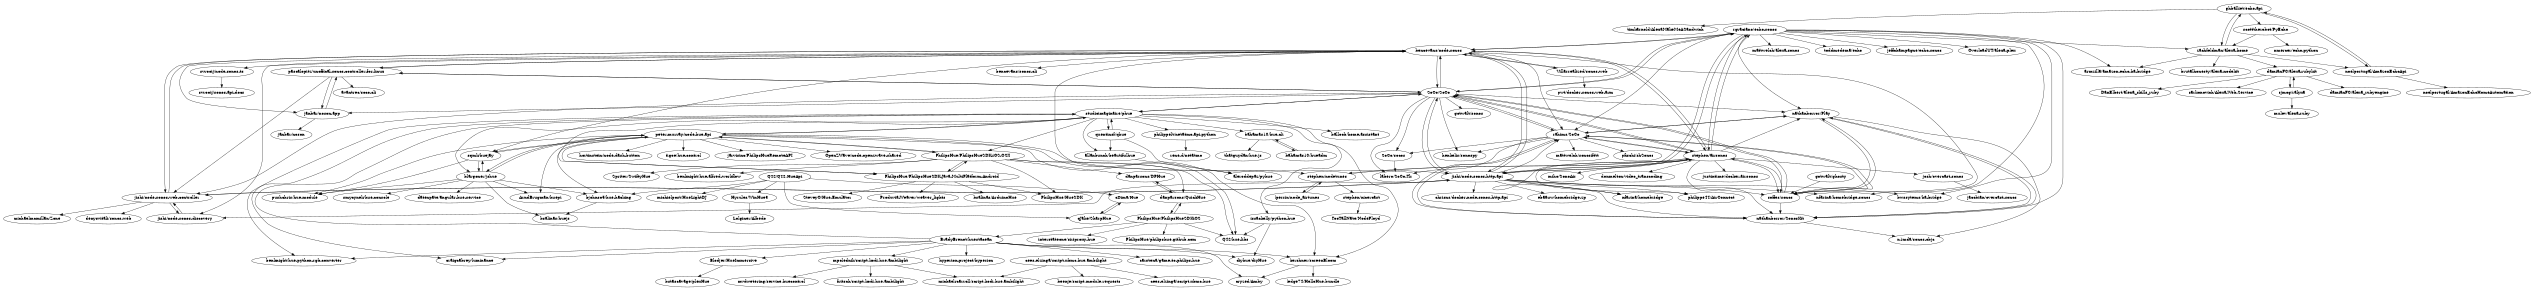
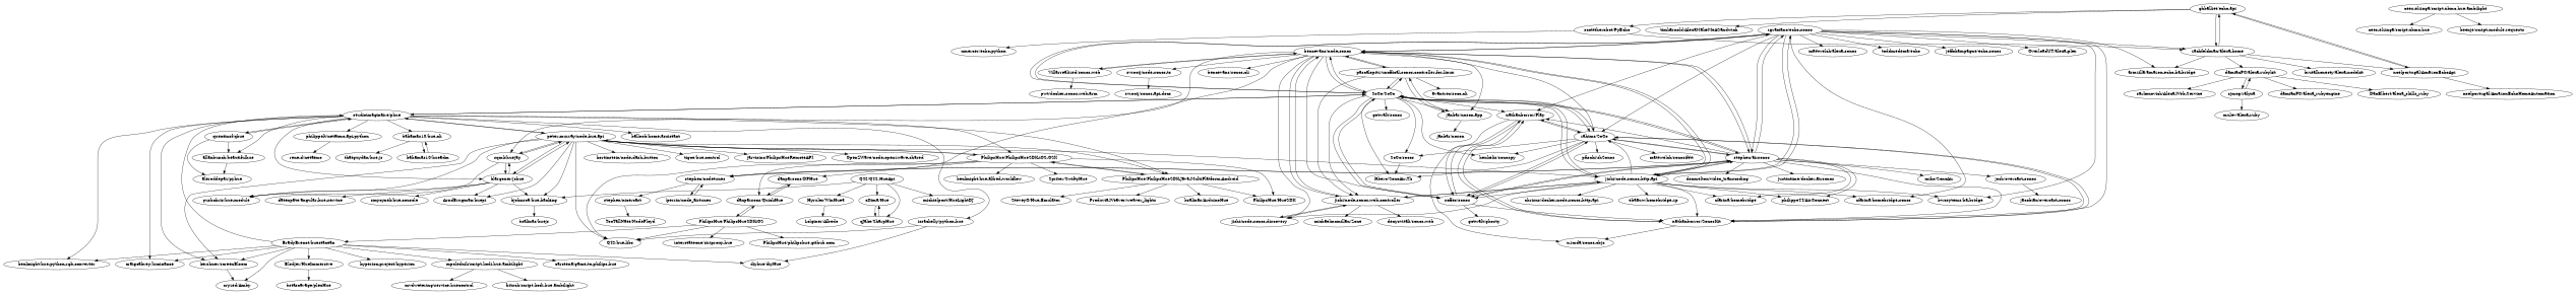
  digraph {
    "ghballiet/echo-api" [l="-40.188,38.276"]
    "noelportugal/AmazonEchoApi" [l="-40.172,38.268"]
    "zachfeldman/alexa-home" [l="-40.193,38.297"]
    "scotttherobot/PyEcho" [l="-40.168,38.291"]
    "timkarnold/AlexaMakeMeASandwich" [l="-40.194,38.256"]
    "noelportugal/AmazonEchoHomeAutomation" [l="-40.162,38.249"]
    "armzilla/amazon-echo-ha-bridge" [l="-24.871,23.223"]
    "brutalhonesty/alexa-nodekit" [l="2.593,40.073"]
    "damianFC/alexa-rubykit" [l="-40.123,38.279"]
    "nmercer/echo-python" [l="-40.15,38.298"]
    "sjmog/ralyxa" [l="-40.097,38.265"]
    "damianFC/alexa_rubyengine" [l="-40.113,38.294"]
    "DanElbert/alexa_skills_ruby" [l="-40.097,38.287"]
    "sarkonovich/Alexa-Web-Service" [l="-40.122,38.261"]
    "pascalopitz/unoffical-sonos-controller-for-linux" [l="-40.362,38.411"]
    "janbar/noson-app" [l="-40.351,38.43"]
    "bencevans/node-sonos" [l="-40.327,38.378"]
    "SoCo/SoCo" [l="-40.343,38.392"]
    "jishi/node-sonos-web-controller" [l="-40.366,38.375"]
    "avantrec/soco-cli" [l="-40.379,38.449"]
    "janbar/noson" [l="-40.347,38.455"]
    "jishi/node-sonos-http-api" [l="-40.339,38.362"]
    "rgraciano/echo-sonos" [l="-40.291,38.355"]
    "stephen/airsonos" [l="-40.279,38.397"]
    "jishi/node-sonos-discovery" [l="-40.368,38.355"]
    "rahims/SoCo" [l="-40.305,38.395"]
    "soffes/sonos" [l="-40.303,38.376"]
    "Villarrealized/sonos-web" [l="-40.32,38.337"]
    "sqmk/huejay" [l="-40.435,38.397"]
    "stephen/nodetunes" [l="-40.264,38.43"]
    "svrooij/node-sonos-ts" [l="-40.338,38.327"]
    "bencevans/sonos-cli" [l="-40.267,38.354"]
    "studioimaginaire/phue" [l="-40.478,38.355"]
    "SoCo/socos" [l="-40.324,38.426"]
    "henkelis/sonospy" [l="-40.308,38.42"]
-   "labero/SoCo-Tk" [l="-40.325,38.411"]
+   "labero/SoCo-Tk" [l="-40.325,38.411" label="labero/SonoAir-Tk"]
    "gotwalt/sonos" [l="-40.388,38.404"]
    "nathanborror/Play" [l="-40.271,38.378"]
    "denysvitali/sonos-web" [l="-16.534,-1.013"]
    "michaelmcmillan/Zone" [l="-40.395,38.368"]
    "chrisns/docker-node-sonos-http-api" [l="-40.36,38.33"]
    "philippe44/AirConnect" [l="-7.755,-19.565"]
    "nfarina/homebridge" [l="-40.231,39.143"]
    "nfarina/homebridge-sonos" [l="-40.307,38.99"]
    "ebaauw/homebridge-zp" [l="-40.3,39.04"]
    "bwssytems/ha-bridge" [l="-24.863,23.388"]
    "nathanborror/SonosKit" [l="-40.285,38.371"]
    "mattwelch/alexa-sonos" [l="-40.255,38.34"]
    "toddmedema/echo" [l="-37.389,40.059"]
    "jeffchampagne/echo-sonos" [l="-40.269,38.335"]
    "OverloadUT/alexa-plex" [l="-40.261,38.314"]
    "miho/SonoAir" [l="-40.23,38.419"]
    "donmelton/video_transcoding" [l="-48.71,2.491"]
    "justintime/docker-airsonos" [l="-40.234,38.395"]
    "josh/overcast-sonos" [l="-40.204,38.403"]
    "mattwelch/sonosifttt" [l="-40.291,38.43"]
    "pfischi/shSonos" [l="-40.1,38.643"]
    "gotwalt/ghosty" [l="-40.289,38.328"]
    "pwt/docker-sonos-web-arm" [l="-40.315,38.313"]
    "peter-murray/node-hue-api" [l="-40.486,38.39"]
    "blargoner/jshue" [l="-40.465,38.412"]
    "pushchris/hue-module" [l="-40.459,38.396"]
    "lperrin/node_airtunes" [l="-40.255,38.456"]
    "stephen/nicercast" [l="-40.224,38.457"]
    "svrooij/sonos-api-docs" [l="-40.34,38.305"]
    "PhilipsHue/PhilipsHueSDK-iOS-OSX" [l="-40.544,38.392"]
    "kershner/screenBloom" [l="-40.533,38.328"]
    "PhilipsHue/PhilipsHueSDK-Java-MultiPlatform-Android" [l="-40.533,38.412"]
    "quentinsf/qhue" [l="-40.451,38.337"]
    "benknight/hue-python-rgb-converter" [l="-40.506,38.322"]
    "allanbunch/beautifulhue" [l="-40.463,38.323"]
    "issackelly/python-hue" [l="-40.527,38.365"]
    "craigcabrey/luminance" [l="-40.498,38.306"]
    "philippelt/netatmo-api-python" [l="-40.517,38.347"]
    "bahamas10/hue-cli" [l="-40.461,38.287"]
    "balloob/home-assistant" [l="-32.617,39.694"]
    "n1mda/sonos-objc" [l="-40.249,38.368"]
    "jacobian/overcast-sonos" [l="-40.172,38.409"]
    "bjohnso5/hue-hacking" [l="-40.489,38.447"]
    "hortinstein/node-dash-button" [l="-39.488,39.849"]
    "Q42/hue-libs" [l="-40.558,38.374"]
    "tigoe/hue-control" [l="-40.502,38.427"]
    "ArndBrugman/huepi" [l="-40.485,38.413"]
    "jarvisinc/PhilipsHueRemoteAPI" [l="-40.506,38.408"]
    "OpenZWave/node-openzwave-shared" [l="-39.105,40.471"]
    "bsalinas/huejs" [l="-40.474,38.436"]
    "smycynek/hue-console" [l="-40.449,38.427"]
    "datenpate/angular-hue-service" [l="-40.454,38.44"]
    "PhilipsHue/HueSDK" [l="-40.561,38.415"]
    "danparsons/DPHue" [l="-40.582,38.389"]
    "danparsons/QuickHue" [l="-40.604,38.383"]
    "Spriter/SwiftyHue" [l="-40.586,38.41"]
    "benknight/hue-alfred-workflow" [l="-46.871,-2.393"]
    "cryzed/Amby" [l="-40.552,38.31"]
-   "ledge74/HelloHue.bundle" [l="-40.578,38.321"]
    "bsalinas/ArduinoHue" [l="-40.542,38.446"]
    "SteveyO/Hue-Emulator" [l="-40.574,38.442"]
    "Produvia-Weaver/weaver_lights" [l="-40.544,38.43"]
    "aleroddepaz/pyhue" [l="-40.441,38.319"]
    "diyhue/diyHue" [l="-37.644,39.987"]
    "rene-d/netatmo" [l="-40.549,38.346"]
    "bahamas10/hueadm" [l="-40.465,38.261"]
    "thatguydan/hue.js" [l="-40.439,38.267"]
    "PhilipsHue/PhilipsHueSDKiOS" [l="-40.625,38.373"]
    "BradyBrenot/huestacean" [l="-40.535,38.296"]
    "mpolednik/script.kodi.hue.ambilight" [l="-40.562,38.238"]
    "hyperion-project/hyperion" [l="-37.752,39.984"]
    "Blodjer/HueImmersive" [l="-40.588,38.274"]
    "carstena/game-to-philips-hue" [l="-40.542,38.271"]
    "TooTallNate/NodeFloyd" [l="-40.202,38.474"]
    "Q42/Q42.HueApi" [l="-40.514,38.509"]
    "cDima/Hue" [l="-40.544,38.515"]
    "qJake/SharpHue" [l="-40.533,38.525"]
    "michielpost/HueLightDJ" [l="-40.497,38.529"]
    "Hyrules/WinHue3" [l="-40.527,38.546"]
    "Lolginer/Albedo" [l="-40.535,38.567"]
    "fritsch/script.kodi.hue.ambilight" [l="-40.568,38.217"]
-   "michaelrcarroll/script.kodi.hue.ambilight" [l="-40.58,38.203"]
    "mvdwetering/service.huecontrol" [l="-40.582,38.229"]
    "bstascavage/plexHue" [l="-40.618,38.273"]
    "interstateone/siriproxy-hue" [l="-40.663,38.377"]
    "PhilipsHue/philipshue.github.com" [l="-40.648,38.36"]
    "mulev/alexa-ruby" [l="-40.075,38.254"]
    "cees-elzinga/script.xbmc.hue.ambilight" [l="-40.598,38.174"]
    "cees-elzinga/script.xbmc.hue" [l="-40.596,38.154"]
    "beenje/script.module.requests" [l="-40.62,38.164"]
    "ghballiet/echo-api" -> "noelportugal/AmazonEchoApi"
    "ghballiet/echo-api" -> "zachfeldman/alexa-home"
    "ghballiet/echo-api" -> "scotttherobot/PyEcho"
    "ghballiet/echo-api" -> "timkarnold/AlexaMakeMeASandwich"
    "noelportugal/AmazonEchoApi" -> "ghballiet/echo-api"
    "noelportugal/AmazonEchoApi" -> "noelportugal/AmazonEchoHomeAutomation"
    "zachfeldman/alexa-home" -> "ghballiet/echo-api"
    "zachfeldman/alexa-home" -> "noelportugal/AmazonEchoApi"
    "zachfeldman/alexa-home" -> "armzilla/amazon-echo-ha-bridge" [e=1]
    "zachfeldman/alexa-home" -> "brutalhonesty/alexa-nodekit" [e=1]
    "zachfeldman/alexa-home" -> "damianFC/alexa-rubykit"
    "scotttherobot/PyEcho" -> "zachfeldman/alexa-home"
    "scotttherobot/PyEcho" -> "nmercer/echo-python"
    "damianFC/alexa-rubykit" -> "sjmog/ralyxa"
    "damianFC/alexa-rubykit" -> "damianFC/alexa_rubyengine"
    "damianFC/alexa-rubykit" -> "DanElbert/alexa_skills_ruby"
    "damianFC/alexa-rubykit" -> "sarkonovich/Alexa-Web-Service"
    "sjmog/ralyxa" -> "damianFC/alexa-rubykit"
    "sjmog/ralyxa" -> "mulev/alexa-ruby"
    "pascalopitz/unoffical-sonos-controller-for-linux" -> "janbar/noson-app"
    "pascalopitz/unoffical-sonos-controller-for-linux" -> "bencevans/node-sonos"
    "pascalopitz/unoffical-sonos-controller-for-linux" -> "SoCo/SoCo"
    "pascalopitz/unoffical-sonos-controller-for-linux" -> "jishi/node-sonos-web-controller"
    "pascalopitz/unoffical-sonos-controller-for-linux" -> "avantrec/soco-cli"
    "janbar/noson-app" -> "pascalopitz/unoffical-sonos-controller-for-linux"
    "janbar/noson-app" -> "janbar/noson"
    "bencevans/node-sonos" -> "pascalopitz/unoffical-sonos-controller-for-linux"
    "bencevans/node-sonos" -> "janbar/noson-app"
    "bencevans/node-sonos" -> "SoCo/SoCo"
    "bencevans/node-sonos" -> "jishi/node-sonos-web-controller"
    "bencevans/node-sonos" -> "jishi/node-sonos-http-api"
    "bencevans/node-sonos" -> "rgraciano/echo-sonos"
    "bencevans/node-sonos" -> "stephen/airsonos"
    "bencevans/node-sonos" -> "jishi/node-sonos-discovery"
    "bencevans/node-sonos" -> "rahims/SoCo"
    "bencevans/node-sonos" -> "soffes/sonos"
    "bencevans/node-sonos" -> "Villarrealized/sonos-web"
    "bencevans/node-sonos" -> "sqmk/huejay"
    "bencevans/node-sonos" -> "stephen/nodetunes"
    "bencevans/node-sonos" -> "svrooij/node-sonos-ts"
    "bencevans/node-sonos" -> "bencevans/sonos-cli"
    "SoCo/SoCo" -> "pascalopitz/unoffical-sonos-controller-for-linux"
    "SoCo/SoCo" -> "janbar/noson-app"
    "SoCo/SoCo" -> "bencevans/node-sonos"
    "SoCo/SoCo" -> "jishi/node-sonos-web-controller"
    "SoCo/SoCo" -> "jishi/node-sonos-http-api"
    "SoCo/SoCo" -> "rgraciano/echo-sonos"
    "SoCo/SoCo" -> "stephen/airsonos"
    "SoCo/SoCo" -> "rahims/SoCo"
    "SoCo/SoCo" -> "soffes/sonos"
    "SoCo/SoCo" -> "studioimaginaire/phue"
    "SoCo/SoCo" -> "SoCo/socos"
    "SoCo/SoCo" -> "henkelis/sonospy"
    "SoCo/SoCo" -> "labero/SoCo-Tk"
    "SoCo/SoCo" -> "gotwalt/sonos"
    "SoCo/SoCo" -> "nathanborror/Play"
    "jishi/node-sonos-web-controller" -> "bencevans/node-sonos"
    "jishi/node-sonos-web-controller" -> "jishi/node-sonos-http-api"
    "jishi/node-sonos-web-controller" -> "jishi/node-sonos-discovery"
    "jishi/node-sonos-web-controller" -> "denysvitali/sonos-web" [e=1]
    "jishi/node-sonos-web-controller" -> "michaelmcmillan/Zone"
    "jishi/node-sonos-http-api" -> "bencevans/node-sonos"
    "jishi/node-sonos-http-api" -> "SoCo/SoCo"
    "jishi/node-sonos-http-api" -> "jishi/node-sonos-web-controller"
    "jishi/node-sonos-http-api" -> "rgraciano/echo-sonos"
    "jishi/node-sonos-http-api" -> "stephen/airsonos"
    "jishi/node-sonos-http-api" -> "jishi/node-sonos-discovery"
    "jishi/node-sonos-http-api" -> "rahims/SoCo"
    "jishi/node-sonos-http-api" -> "soffes/sonos"
    "jishi/node-sonos-http-api" -> "chrisns/docker-node-sonos-http-api"
    "jishi/node-sonos-http-api" -> "philippe44/AirConnect" [e=1]
    "jishi/node-sonos-http-api" -> "nfarina/homebridge" [e=1]
    "jishi/node-sonos-http-api" -> "nfarina/homebridge-sonos" [e=1]
    "jishi/node-sonos-http-api" -> "ebaauw/homebridge-zp" [e=1]
    "jishi/node-sonos-http-api" -> "bwssytems/ha-bridge" [e=1]
    "jishi/node-sonos-http-api" -> "nathanborror/SonosKit"
    "rgraciano/echo-sonos" -> "zachfeldman/alexa-home"
    "rgraciano/echo-sonos" -> "armzilla/amazon-echo-ha-bridge" [e=1]
    "rgraciano/echo-sonos" -> "bencevans/node-sonos"
    "rgraciano/echo-sonos" -> "SoCo/SoCo"
    "rgraciano/echo-sonos" -> "jishi/node-sonos-http-api"
    "rgraciano/echo-sonos" -> "stephen/airsonos"
    "rgraciano/echo-sonos" -> "rahims/SoCo"
    "rgraciano/echo-sonos" -> "nathanborror/Play"
    "rgraciano/echo-sonos" -> "nfarina/homebridge-sonos" [e=1]
    "rgraciano/echo-sonos" -> "bwssytems/ha-bridge" [e=1]
    "rgraciano/echo-sonos" -> "nathanborror/SonosKit"
    "rgraciano/echo-sonos" -> "mattwelch/alexa-sonos"
    "rgraciano/echo-sonos" -> "toddmedema/echo" [e=1]
    "rgraciano/echo-sonos" -> "jeffchampagne/echo-sonos"
    "rgraciano/echo-sonos" -> "OverloadUT/alexa-plex"
    "stephen/airsonos" -> "bencevans/node-sonos"
    "stephen/airsonos" -> "SoCo/SoCo"
    "stephen/airsonos" -> "jishi/node-sonos-http-api"
    "stephen/airsonos" -> "rgraciano/echo-sonos"
    "stephen/airsonos" -> "rahims/SoCo"
    "stephen/airsonos" -> "soffes/sonos"
    "stephen/airsonos" -> "stephen/nodetunes"
    "stephen/airsonos" -> "nathanborror/Play"
    "stephen/airsonos" -> "philippe44/AirConnect" [e=1]
    "stephen/airsonos" -> "nfarina/homebridge" [e=1]
    "stephen/airsonos" -> "nathanborror/SonosKit"
    "stephen/airsonos" -> "miho/SonoAir"
    "stephen/airsonos" -> "donmelton/video_transcoding" [e=1]
    "stephen/airsonos" -> "justintime/docker-airsonos"
    "stephen/airsonos" -> "josh/overcast-sonos"
    "jishi/node-sonos-discovery" -> "jishi/node-sonos-web-controller"
    "rahims/SoCo" -> "SoCo/SoCo"
    "rahims/SoCo" -> "stephen/airsonos"
    "rahims/SoCo" -> "soffes/sonos"
    "rahims/SoCo" -> "SoCo/socos"
    "rahims/SoCo" -> "henkelis/sonospy"
    "rahims/SoCo" -> "labero/SoCo-Tk"
    "rahims/SoCo" -> "nathanborror/Play"
    "rahims/SoCo" -> "nathanborror/SonosKit"
    "rahims/SoCo" -> "mattwelch/sonosifttt"
    "rahims/SoCo" -> "pfischi/shSonos" [e=1]
    "soffes/sonos" -> "SoCo/SoCo"
    "soffes/sonos" -> "stephen/airsonos"
    "soffes/sonos" -> "rahims/SoCo"
    "soffes/sonos" -> "nathanborror/Play"
    "soffes/sonos" -> "nathanborror/SonosKit"
-   "gotwalt/ghosty" -> "soffes/sonos"
+   "soffes/sonos" -> "gotwalt/ghosty"
    "Villarrealized/sonos-web" -> "bencevans/node-sonos"
    "Villarrealized/sonos-web" -> "pwt/docker-sonos-web-arm"
    "sqmk/huejay" -> "peter-murray/node-hue-api"
    "sqmk/huejay" -> "blargoner/jshue"
    "sqmk/huejay" -> "pushchris/hue-module"
    "stephen/nodetunes" -> "stephen/airsonos"
    "stephen/nodetunes" -> "lperrin/node_airtunes"
    "stephen/nodetunes" -> "stephen/nicercast"
    "svrooij/node-sonos-ts" -> "svrooij/sonos-api-docs"
    "studioimaginaire/phue" -> "SoCo/SoCo"
    "studioimaginaire/phue" -> "peter-murray/node-hue-api"
    "studioimaginaire/phue" -> "blargoner/jshue"
    "studioimaginaire/phue" -> "PhilipsHue/PhilipsHueSDK-iOS-OSX"
    "studioimaginaire/phue" -> "kershner/screenBloom"
    "studioimaginaire/phue" -> "PhilipsHue/PhilipsHueSDK-Java-MultiPlatform-Android"
    "studioimaginaire/phue" -> "quentinsf/qhue"
    "studioimaginaire/phue" -> "benknight/hue-python-rgb-converter"
    "studioimaginaire/phue" -> "allanbunch/beautifulhue"
    "studioimaginaire/phue" -> "issackelly/python-hue"
    "studioimaginaire/phue" -> "craigcabrey/luminance"
    "studioimaginaire/phue" -> "philippelt/netatmo-api-python"
    "studioimaginaire/phue" -> "bahamas10/hue-cli"
    "studioimaginaire/phue" -> "balloob/home-assistant" [e=1]
    "SoCo/socos" -> "labero/SoCo-Tk"
    "nathanborror/Play" -> "rahims/SoCo"
    "nathanborror/Play" -> "soffes/sonos"
    "nathanborror/Play" -> "nathanborror/SonosKit"
    "nathanborror/Play" -> "n1mda/sonos-objc"
    "nathanborror/SonosKit" -> "rahims/SoCo"
    "nathanborror/SonosKit" -> "nathanborror/Play"
    "nathanborror/SonosKit" -> "n1mda/sonos-objc"
    "josh/overcast-sonos" -> "jacobian/overcast-sonos"
    "peter-murray/node-hue-api" -> "jishi/node-sonos-http-api"
    "peter-murray/node-hue-api" -> "sqmk/huejay"
    "peter-murray/node-hue-api" -> "studioimaginaire/phue"
    "peter-murray/node-hue-api" -> "blargoner/jshue"
    "peter-murray/node-hue-api" -> "pushchris/hue-module"
    "peter-murray/node-hue-api" -> "PhilipsHue/PhilipsHueSDK-iOS-OSX"
    "peter-murray/node-hue-api" -> "kershner/screenBloom"
    "peter-murray/node-hue-api" -> "PhilipsHue/PhilipsHueSDK-Java-MultiPlatform-Android"
    "peter-murray/node-hue-api" -> "bjohnso5/hue-hacking"
    "peter-murray/node-hue-api" -> "hortinstein/node-dash-button" [e=1]
    "peter-murray/node-hue-api" -> "Q42/hue-libs"
    "peter-murray/node-hue-api" -> "tigoe/hue-control"
    "peter-murray/node-hue-api" -> "ArndBrugman/huepi"
    "peter-murray/node-hue-api" -> "jarvisinc/PhilipsHueRemoteAPI"
    "peter-murray/node-hue-api" -> "OpenZWave/node-openzwave-shared" [e=1]
    "blargoner/jshue" -> "sqmk/huejay"
    "blargoner/jshue" -> "peter-murray/node-hue-api"
    "blargoner/jshue" -> "pushchris/hue-module"
    "blargoner/jshue" -> "bjohnso5/hue-hacking"
    "blargoner/jshue" -> "ArndBrugman/huepi"
-   "blargoner/jshue" -> "bsalinas/huejs"
    "blargoner/jshue" -> "smycynek/hue-console"
    "blargoner/jshue" -> "datenpate/angular-hue-service"
    "lperrin/node_airtunes" -> "stephen/nodetunes"
    "stephen/nicercast" -> "TooTallNate/NodeFloyd"
    "PhilipsHue/PhilipsHueSDK-iOS-OSX" -> "peter-murray/node-hue-api"
    "PhilipsHue/PhilipsHueSDK-iOS-OSX" -> "PhilipsHue/PhilipsHueSDK-Java-MultiPlatform-Android"
    "PhilipsHue/PhilipsHueSDK-iOS-OSX" -> "Q42/hue-libs"
    "PhilipsHue/PhilipsHueSDK-iOS-OSX" -> "PhilipsHue/HueSDK"
    "PhilipsHue/PhilipsHueSDK-iOS-OSX" -> "danparsons/DPHue"
    "PhilipsHue/PhilipsHueSDK-iOS-OSX" -> "danparsons/QuickHue"
    "PhilipsHue/PhilipsHueSDK-iOS-OSX" -> "Spriter/SwiftyHue"
    "PhilipsHue/PhilipsHueSDK-iOS-OSX" -> "benknight/hue-alfred-workflow" [e=1]
    "kershner/screenBloom" -> "cryzed/Amby"
-   "kershner/screenBloom" -> "ledge74/HelloHue.bundle"
    "PhilipsHue/PhilipsHueSDK-Java-MultiPlatform-Android" -> "PhilipsHue/PhilipsHueSDK-iOS-OSX"
    "PhilipsHue/PhilipsHueSDK-Java-MultiPlatform-Android" -> "PhilipsHue/HueSDK"
    "PhilipsHue/PhilipsHueSDK-Java-MultiPlatform-Android" -> "bsalinas/ArduinoHue"
    "PhilipsHue/PhilipsHueSDK-Java-MultiPlatform-Android" -> "SteveyO/Hue-Emulator"
    "PhilipsHue/PhilipsHueSDK-Java-MultiPlatform-Android" -> "Produvia-Weaver/weaver_lights"
    "quentinsf/qhue" -> "studioimaginaire/phue"
    "quentinsf/qhue" -> "allanbunch/beautifulhue"
    "quentinsf/qhue" -> "aleroddepaz/pyhue"
    "allanbunch/beautifulhue" -> "aleroddepaz/pyhue"
    "issackelly/python-hue" -> "Q42/hue-libs"
    "issackelly/python-hue" -> "diyhue/diyHue" [e=1]
    "philippelt/netatmo-api-python" -> "rene-d/netatmo"
    "bahamas10/hue-cli" -> "bahamas10/hueadm"
    "bahamas10/hue-cli" -> "thatguydan/hue.js"
    "bjohnso5/hue-hacking" -> "bsalinas/huejs"
    "danparsons/DPHue" -> "danparsons/QuickHue"
    "danparsons/QuickHue" -> "danparsons/DPHue"
    "danparsons/QuickHue" -> "PhilipsHue/PhilipsHueSDKiOS"
    "bahamas10/hueadm" -> "bahamas10/hue-cli"
    "PhilipsHue/PhilipsHueSDKiOS" -> "Q42/hue-libs"
    "PhilipsHue/PhilipsHueSDKiOS" -> "danparsons/QuickHue"
    "PhilipsHue/PhilipsHueSDKiOS" -> "BradyBrenot/huestacean"
    "PhilipsHue/PhilipsHueSDKiOS" -> "interstateone/siriproxy-hue"
    "PhilipsHue/PhilipsHueSDKiOS" -> "PhilipsHue/philipshue.github.com"
    "BradyBrenot/huestacean" -> "studioimaginaire/phue"
    "BradyBrenot/huestacean" -> "kershner/screenBloom"
    "BradyBrenot/huestacean" -> "benknight/hue-python-rgb-converter"
    "BradyBrenot/huestacean" -> "craigcabrey/luminance"
    "BradyBrenot/huestacean" -> "cryzed/Amby"
    "BradyBrenot/huestacean" -> "diyhue/diyHue" [e=1]
    "BradyBrenot/huestacean" -> "mpolednik/script.kodi.hue.ambilight"
    "BradyBrenot/huestacean" -> "hyperion-project/hyperion" [e=1]
    "BradyBrenot/huestacean" -> "Blodjer/HueImmersive"
    "BradyBrenot/huestacean" -> "carstena/game-to-philips-hue"
    "mpolednik/script.kodi.hue.ambilight" -> "fritsch/script.kodi.hue.ambilight"
-   "mpolednik/script.kodi.hue.ambilight" -> "michaelrcarroll/script.kodi.hue.ambilight"
    "mpolednik/script.kodi.hue.ambilight" -> "mvdwetering/service.huecontrol"
    "Blodjer/HueImmersive" -> "bstascavage/plexHue"
    "Q42/Q42.HueApi" -> "bjohnso5/hue-hacking"
    "Q42/Q42.HueApi" -> "cDima/Hue"
    "Q42/Q42.HueApi" -> "qJake/SharpHue"
    "Q42/Q42.HueApi" -> "michielpost/HueLightDJ"
    "Q42/Q42.HueApi" -> "Hyrules/WinHue3"
    "cDima/Hue" -> "qJake/SharpHue"
    "qJake/SharpHue" -> "cDima/Hue"
    "Hyrules/WinHue3" -> "Lolginer/Albedo"
-   "cees-elzinga/script.xbmc.hue.ambilight" -> "michaelrcarroll/script.kodi.hue.ambilight"
    "cees-elzinga/script.xbmc.hue.ambilight" -> "cees-elzinga/script.xbmc.hue"
    "cees-elzinga/script.xbmc.hue.ambilight" -> "beenje/script.module.requests"
  }
